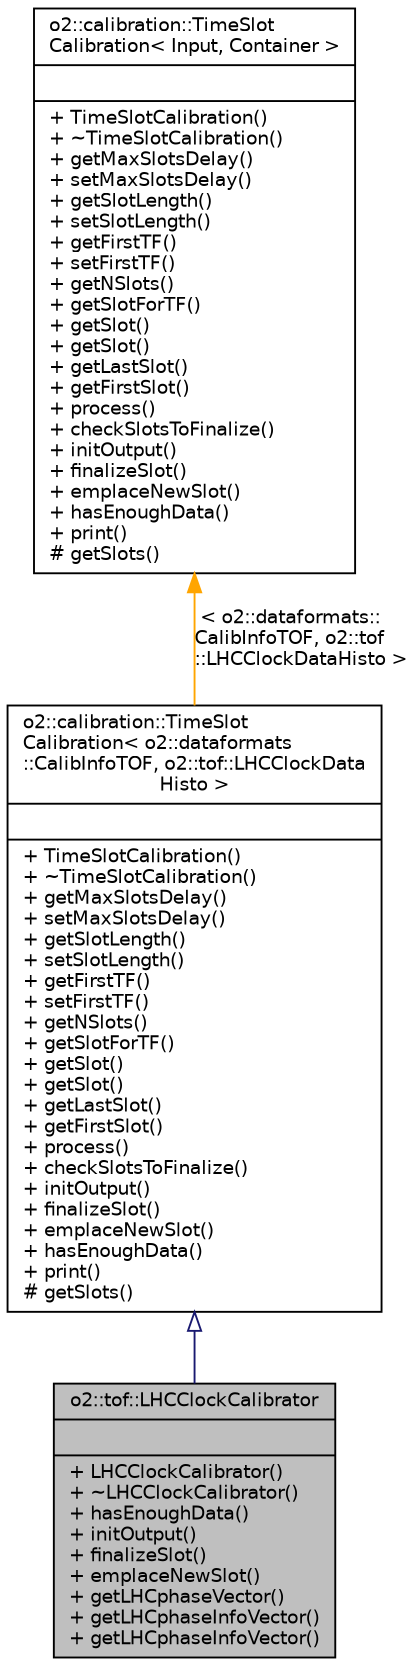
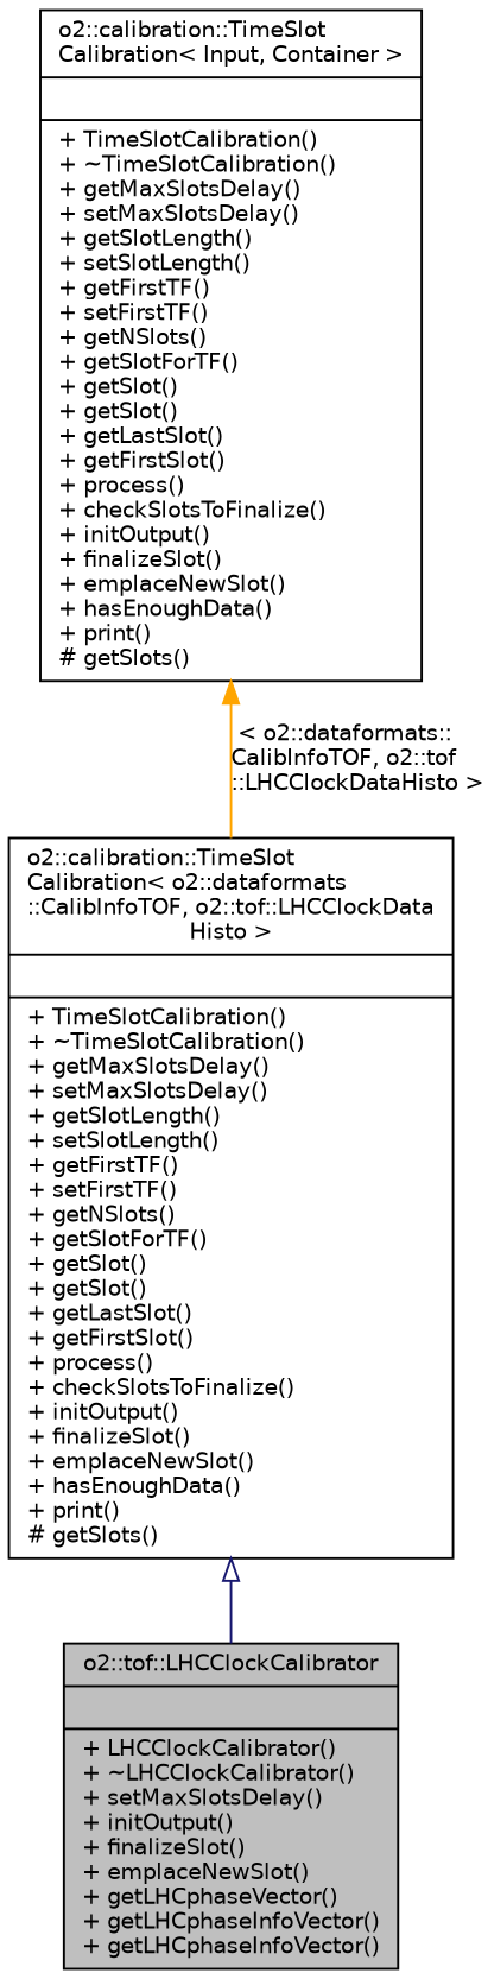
  digraph {
    node [color=black fontname=Helvetica fontsize=10 shape=record]
    edge [dir=back fontname=Helvetica fontsize=10 labelfontname=Helvetica labelfontsize=10 style=solid]
-   n1 [fillcolor=grey75 fontcolor=black height=0.2 label="{o2::tof::LHCClockCalibrator\n||+ LHCClockCalibrator()\l+ ~LHCClockCalibrator()\l+ hasEnoughData()\l+ initOutput()\l+ finalizeSlot()\l+ emplaceNewSlot()\l+ getLHCphaseVector()\l+ getLHCphaseInfoVector()\l+ getLHCphaseInfoVector()\l}" style=filled width=0.4]
+   n1 [fillcolor=grey75 fontcolor=black height=0.2 label="{o2::tof::LHCClockCalibrator\n||+ LHCClockCalibrator()\l+ ~LHCClockCalibrator()\l+ setMaxSlotsDelay()\l+ initOutput()\l+ finalizeSlot()\l+ emplaceNewSlot()\l+ getLHCphaseVector()\l+ getLHCphaseInfoVector()\l+ getLHCphaseInfoVector()\l}" style=filled width=0.4]
    n2 [height=0.2 label="{o2::calibration::TimeSlot\lCalibration\< o2::dataformats\l::CalibInfoTOF, o2::tof::LHCClockData\lHisto \>\n||+ TimeSlotCalibration()\l+ ~TimeSlotCalibration()\l+ getMaxSlotsDelay()\l+ setMaxSlotsDelay()\l+ getSlotLength()\l+ setSlotLength()\l+ getFirstTF()\l+ setFirstTF()\l+ getNSlots()\l+ getSlotForTF()\l+ getSlot()\l+ getSlot()\l+ getLastSlot()\l+ getFirstSlot()\l+ process()\l+ checkSlotsToFinalize()\l+ initOutput()\l+ finalizeSlot()\l+ emplaceNewSlot()\l+ hasEnoughData()\l+ print()\l# getSlots()\l}" width=0.4]
    n3 [height=0.2 label="{o2::calibration::TimeSlot\lCalibration\< Input, Container \>\n||+ TimeSlotCalibration()\l+ ~TimeSlotCalibration()\l+ getMaxSlotsDelay()\l+ setMaxSlotsDelay()\l+ getSlotLength()\l+ setSlotLength()\l+ getFirstTF()\l+ setFirstTF()\l+ getNSlots()\l+ getSlotForTF()\l+ getSlot()\l+ getSlot()\l+ getLastSlot()\l+ getFirstSlot()\l+ process()\l+ checkSlotsToFinalize()\l+ initOutput()\l+ finalizeSlot()\l+ emplaceNewSlot()\l+ hasEnoughData()\l+ print()\l# getSlots()\l}" width=0.4]
    n2 -> n1 [arrowtail=onormal color=midnightblue]
    n3 -> n2 [color=orange label=" \< o2::dataformats::\lCalibInfoTOF, o2::tof\l::LHCClockDataHisto \>"]
  }
